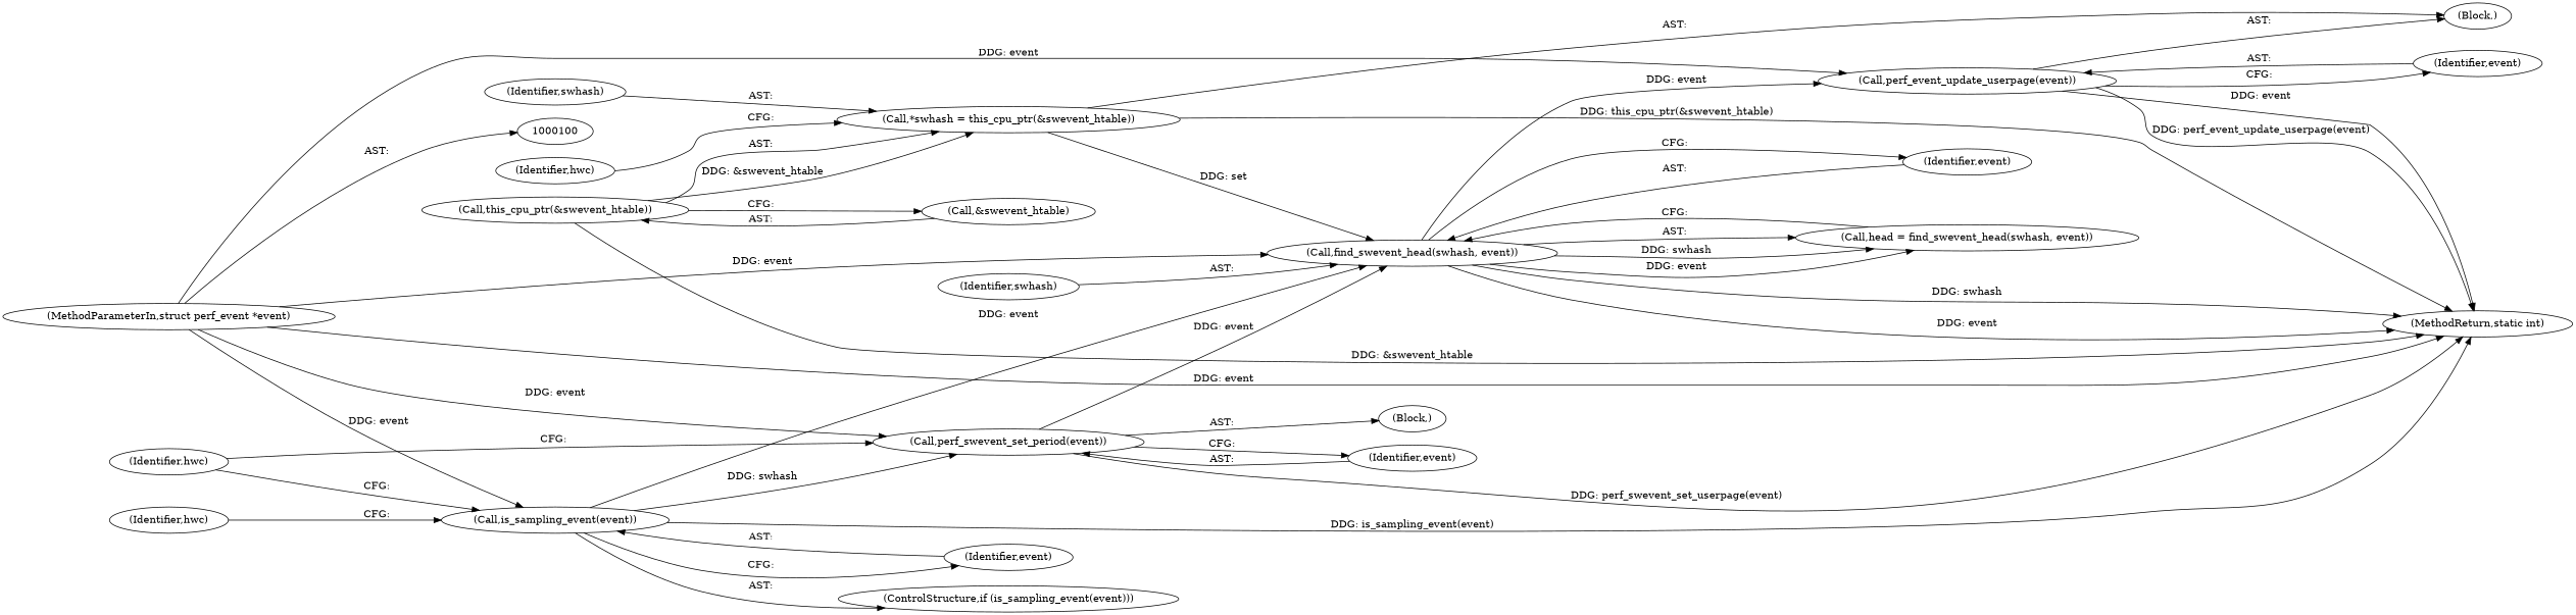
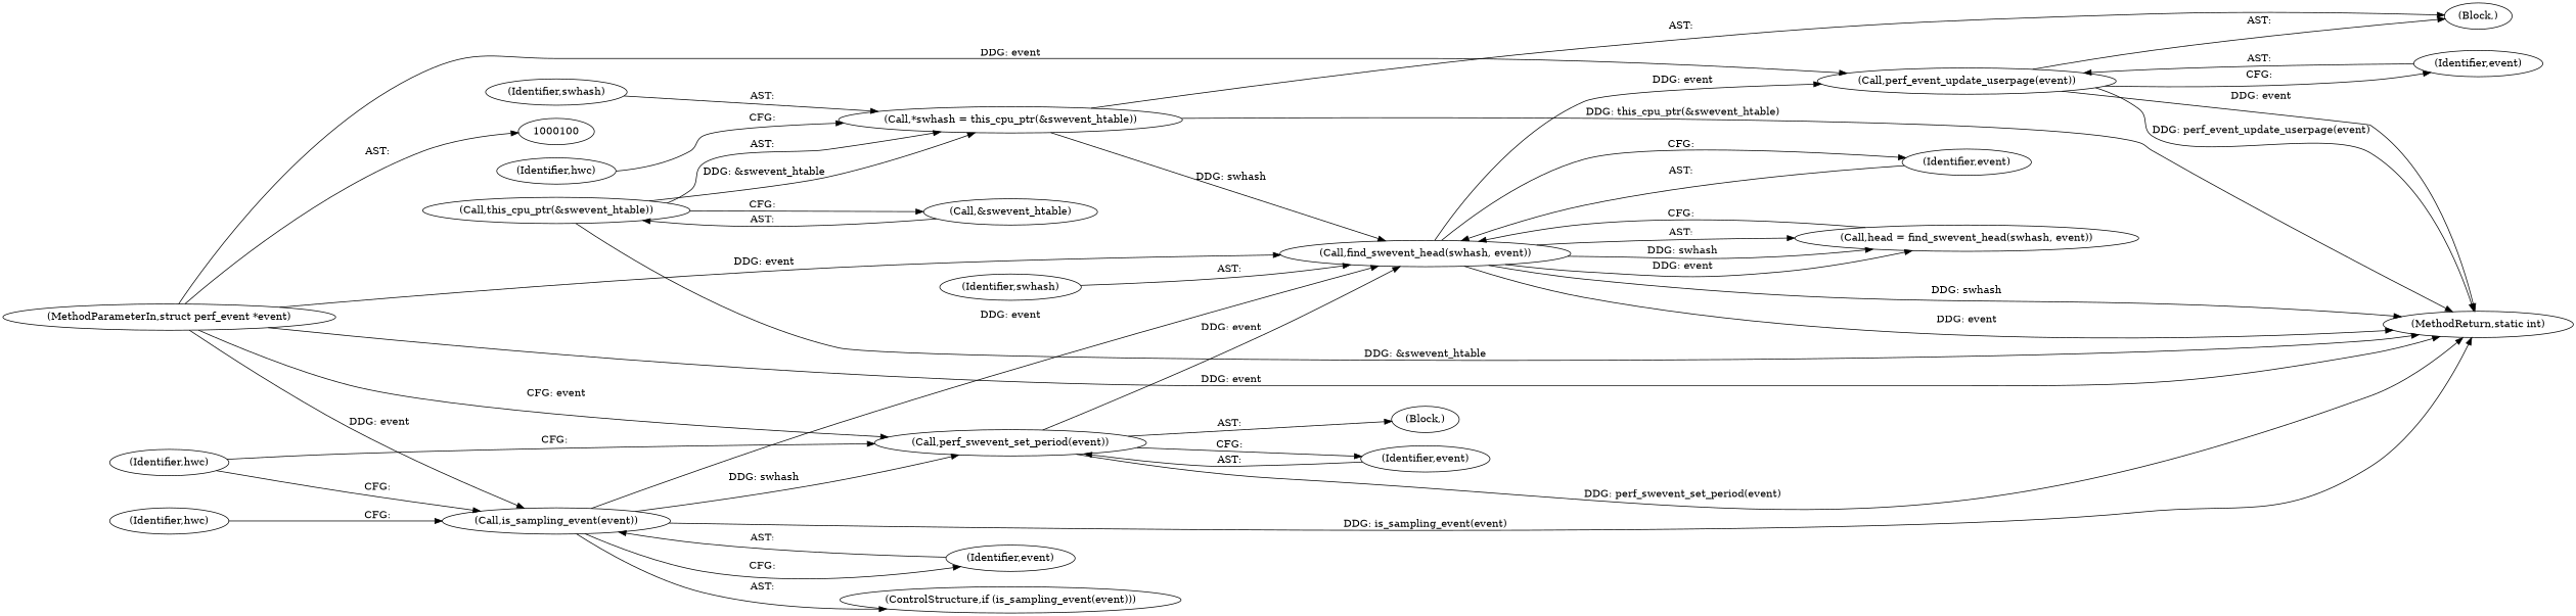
  digraph {
    rankdir=LR
    n1 [label="(Call,perf_event_update_userpage(event))"]
    n2 [label="(Block,)"]
    n3 [label="(MethodReturn,static int)"]
    n4 [label="(Identifier,event)"]
    n5 [label="(Call,find_swevent_head(swhash, event))"]
    n6 [label="(Call,head = find_swevent_head(swhash, event))"]
    n7 [label="(Identifier,event)"]
    n8 [label="(Call,*swhash = this_cpu_ptr(&swevent_htable))"]
    n9 [label="(Call,this_cpu_ptr(&swevent_htable))"]
    n10 [label="(Call,&swevent_htable)"]
    n11 [label="(Call,perf_swevent_set_period(event))"]
    n12 [label="(Identifier,event)"]
    n13 [label="(Block,)"]
    n14 [label="(Call,is_sampling_event(event))"]
    n15 [label="(ControlStructure,if (is_sampling_event(event)))"]
    n16 [label="(Identifier,event)"]
    n17 [label="(MethodParameterIn,struct perf_event *event)"]
    1000100
    n19 [label="(Identifier,swhash)"]
    n20 [label="(Identifier,swhash)"]
    n21 [label="(Identifier,hwc)"]
    n22 [label="(Identifier,hwc)"]
    n23 [label="(Identifier,hwc)"]
    n1 -> n2 [label="AST: "]
    n1 -> n3 [label="DDG: perf_event_update_userpage(event)"]
    n1 -> n3 [label="DDG: event"]
    n1 -> n4 [label="CFG: "]
    n4 -> n1 [label="AST: "]
    n5 -> n1 [label="DDG: event"]
    n5 -> n3 [label="DDG: swhash"]
    n5 -> n3 [label="DDG: event"]
    n5 -> n6 [label="AST: "]
    n5 -> n6 [label="DDG: swhash"]
    n5 -> n6 [label="DDG: event"]
    n5 -> n7 [label="CFG: "]
    n6 -> n5 [label="CFG: "]
    n7 -> n5 [label="AST: "]
    n8 -> n2 [label="AST: "]
    n8 -> n3 [label="DDG: this_cpu_ptr(&swevent_htable)"]
-   n8 -> n5 [label="DDG: set"]
+   n8 -> n5 [label="DDG: swhash"]
    n9 -> n3 [label="DDG: &swevent_htable"]
    n9 -> n8 [label="AST: "]
    n9 -> n8 [label="DDG: &swevent_htable"]
    n9 -> n10 [label="CFG: "]
    n10 -> n9 [label="AST: "]
-   n11 -> n3 [label="DDG: perf_swevent_set_userpage(event)"]
+   n11 -> n3 [label="DDG: perf_swevent_set_period(event)"]
    n11 -> n5 [label="DDG: event"]
    n11 -> n12 [label="CFG: "]
    n11 -> n13 [label="AST: "]
    n12 -> n11 [label="AST: "]
    n14 -> n3 [label="DDG: is_sampling_event(event)"]
    n14 -> n5 [label="DDG: event"]
    n14 -> n11 [label="DDG: swhash"]
    n14 -> n15 [label="AST: "]
    n14 -> n16 [label="CFG: "]
    n16 -> n14 [label="AST: "]
    n17 -> n1 [label="DDG: event"]
    n17 -> n3 [label="DDG: event"]
    n17 -> n5 [label="DDG: event"]
-   n17 -> n11 [label="DDG: event"]
+   n17 -> n11 [label="CFG: event"]
    n17 -> n14 [label="DDG: event"]
    n17 -> 1000100 [label="AST: "]
    n19 -> n5 [label="AST: "]
    n20 -> n8 [label="AST: "]
    n21 -> n8 [label="CFG: "]
    n22 -> n11 [label="CFG: "]
    n22 -> n14 [label="CFG: "]
    n23 -> n14 [label="CFG: "]
  }
